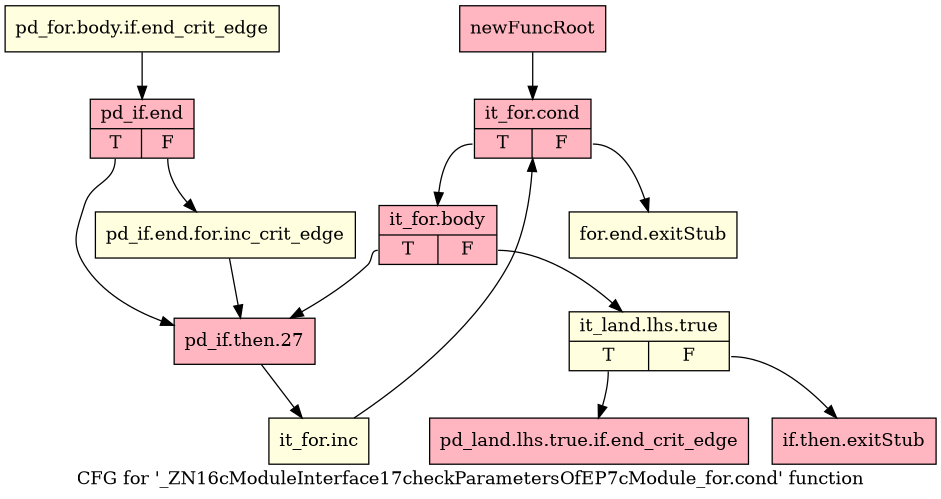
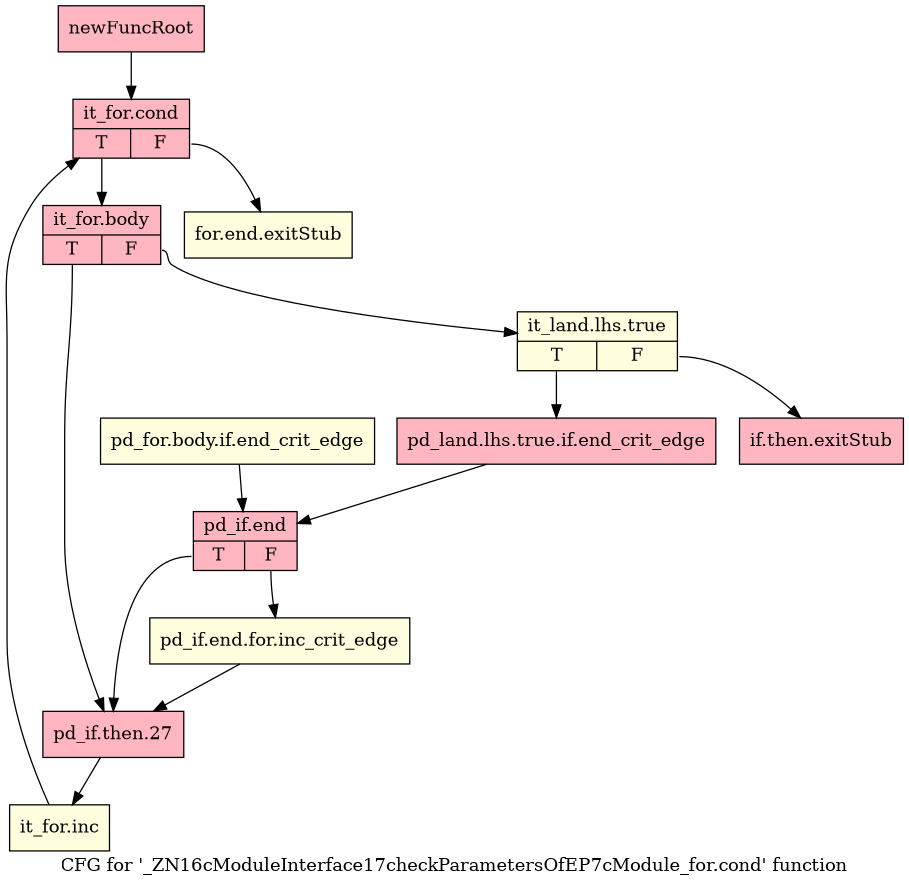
  digraph {
    label="CFG for '_ZN16cModuleInterface17checkParametersOfEP7cModule_for.cond' function"
    node [fillcolor=lightpink shape=record style=filled]
    n1 [label="{newFuncRoot}"]
    n2 [label="{it_for.cond|{<s0>T|<s1>F}}"]
    n3 [fillcolor=lightyellow label="{for.end.exitStub}"]
    n4 [label="{it_for.body|{<s0>T|<s1>F}}"]
    n5 [fillcolor=lightyellow label="{it_land.lhs.true|{<s0>T|<s1>F}}"]
    n6 [label="{pd_if.then.27}"]
    n7 [label="{if.then.exitStub}"]
    n8 [fillcolor=lightyellow label="{pd_for.body.if.end_crit_edge}"]
    n9 [label="{pd_if.end|{<s0>T|<s1>F}}"]
    n10 [label="{pd_land.lhs.true.if.end_crit_edge}"]
    n11 [fillcolor=lightyellow label="{pd_if.end.for.inc_crit_edge}"]
    n12 [fillcolor=lightyellow label="{it_for.inc}"]
    n1 -> n2
    n2 -> n3 [tailport=s1]
    n2 -> n4 [tailport=s0]
    n4 -> n5 [tailport=s1]
    n4 -> n6 [tailport=s0]
    n5 -> n7 [tailport=s1]
    n5 -> n10 [tailport=s0]
    n6 -> n12
    n8 -> n9
    n9 -> n6 [tailport=s0]
    n9 -> n11 [tailport=s1]
+   n10 -> n9
    n11 -> n6
    n12 -> n2
  }
